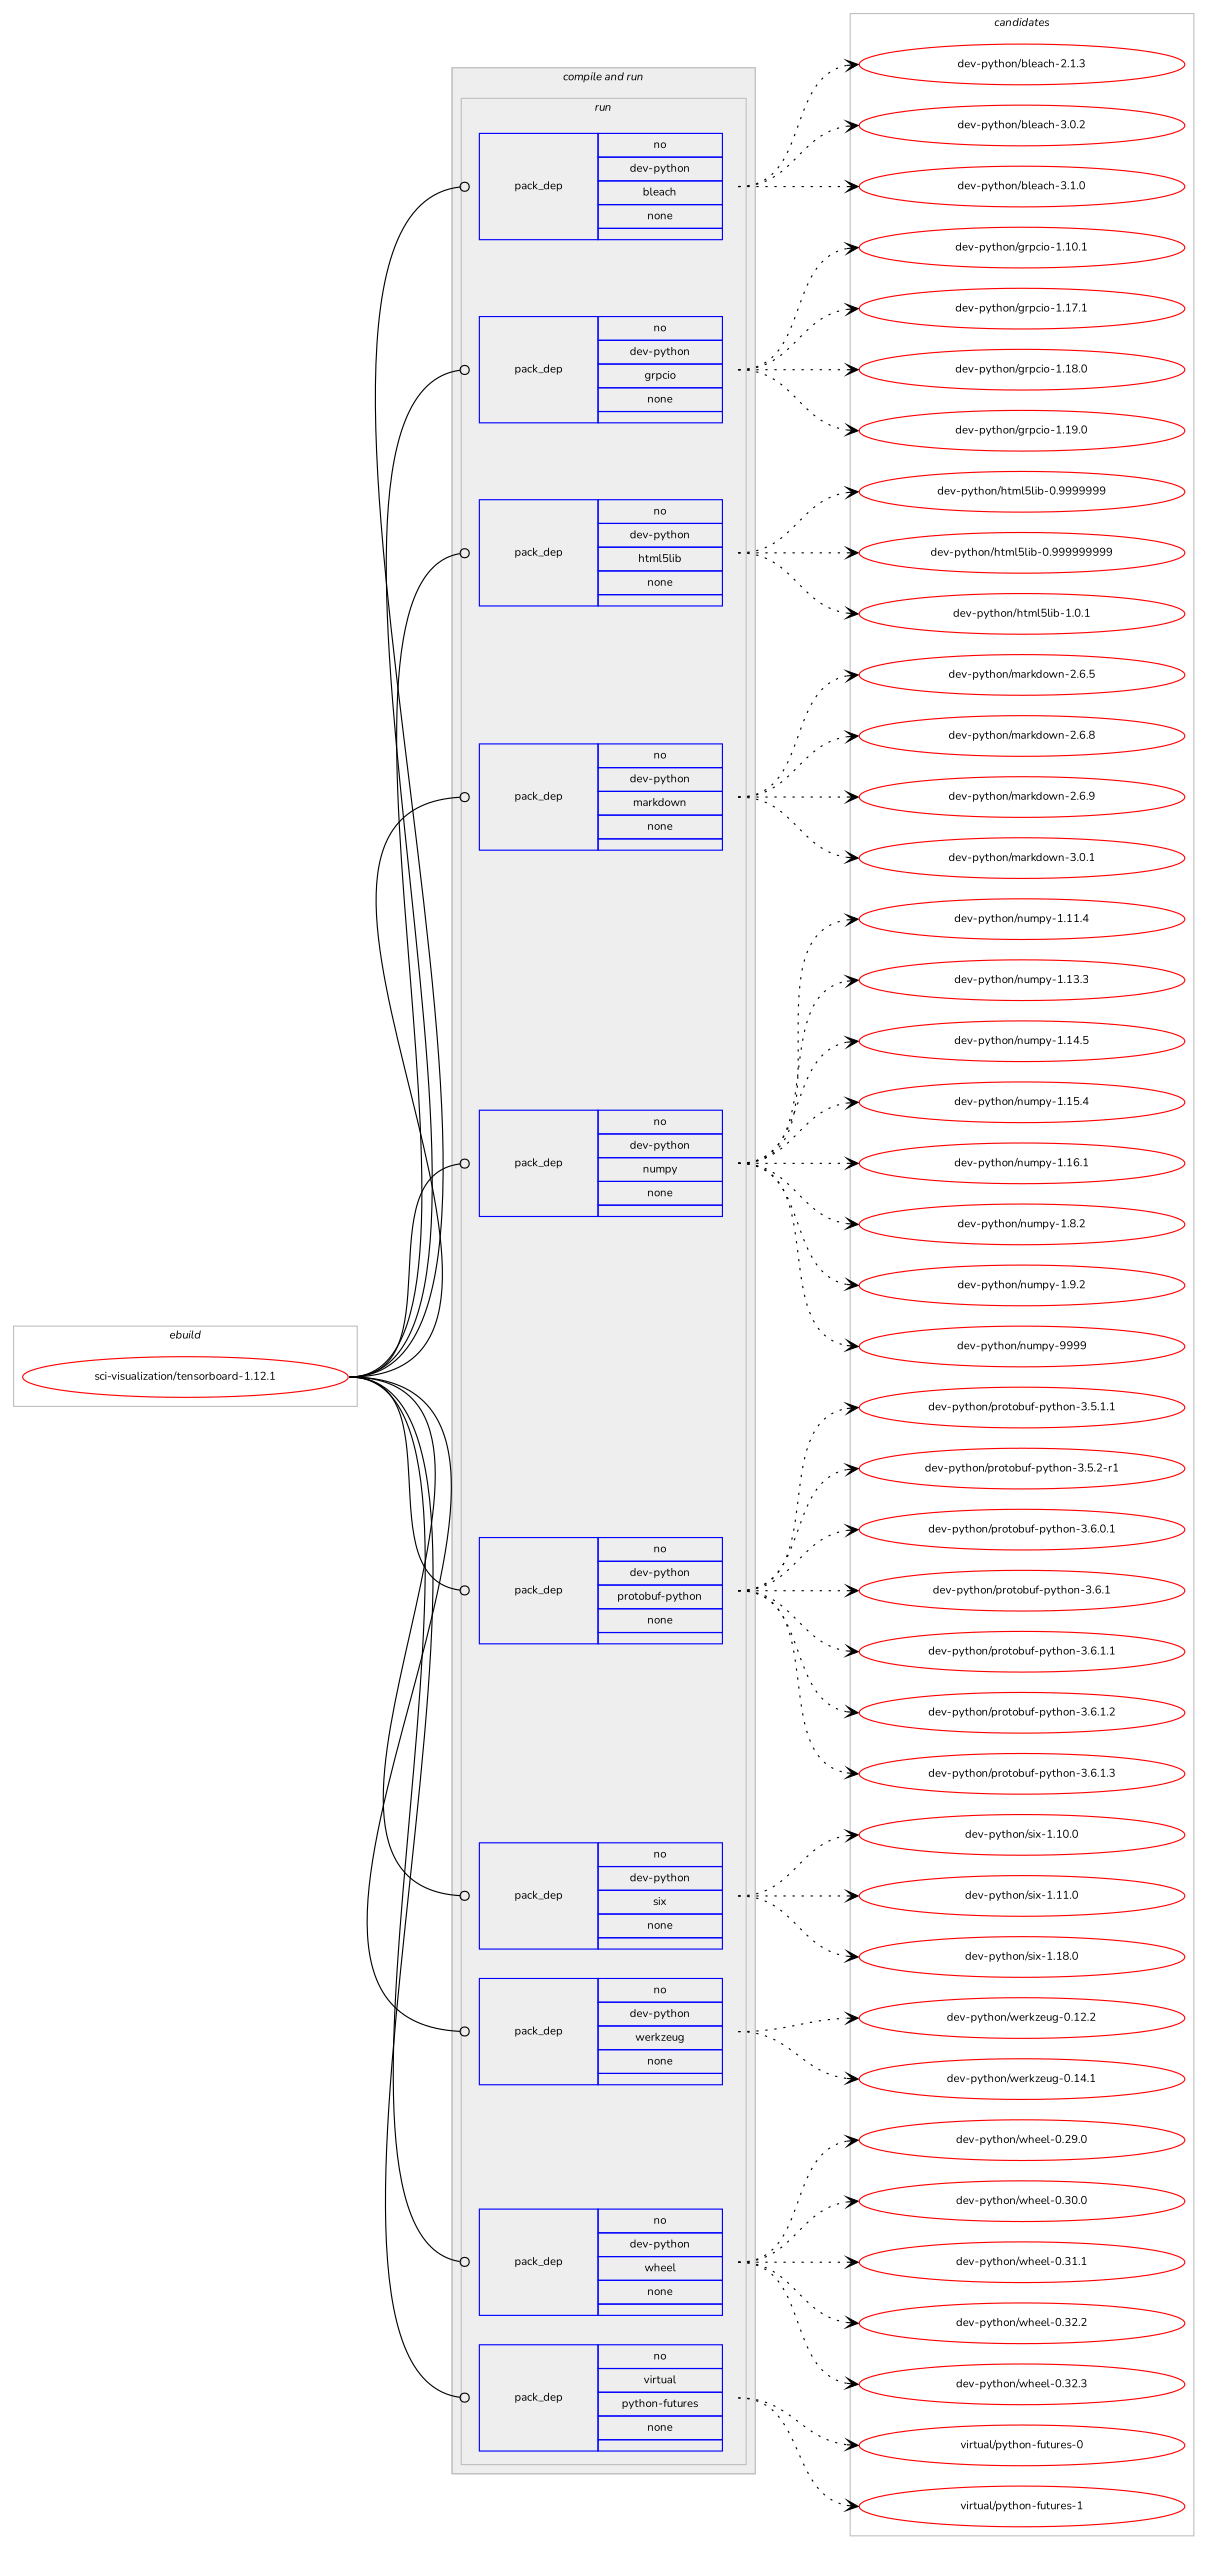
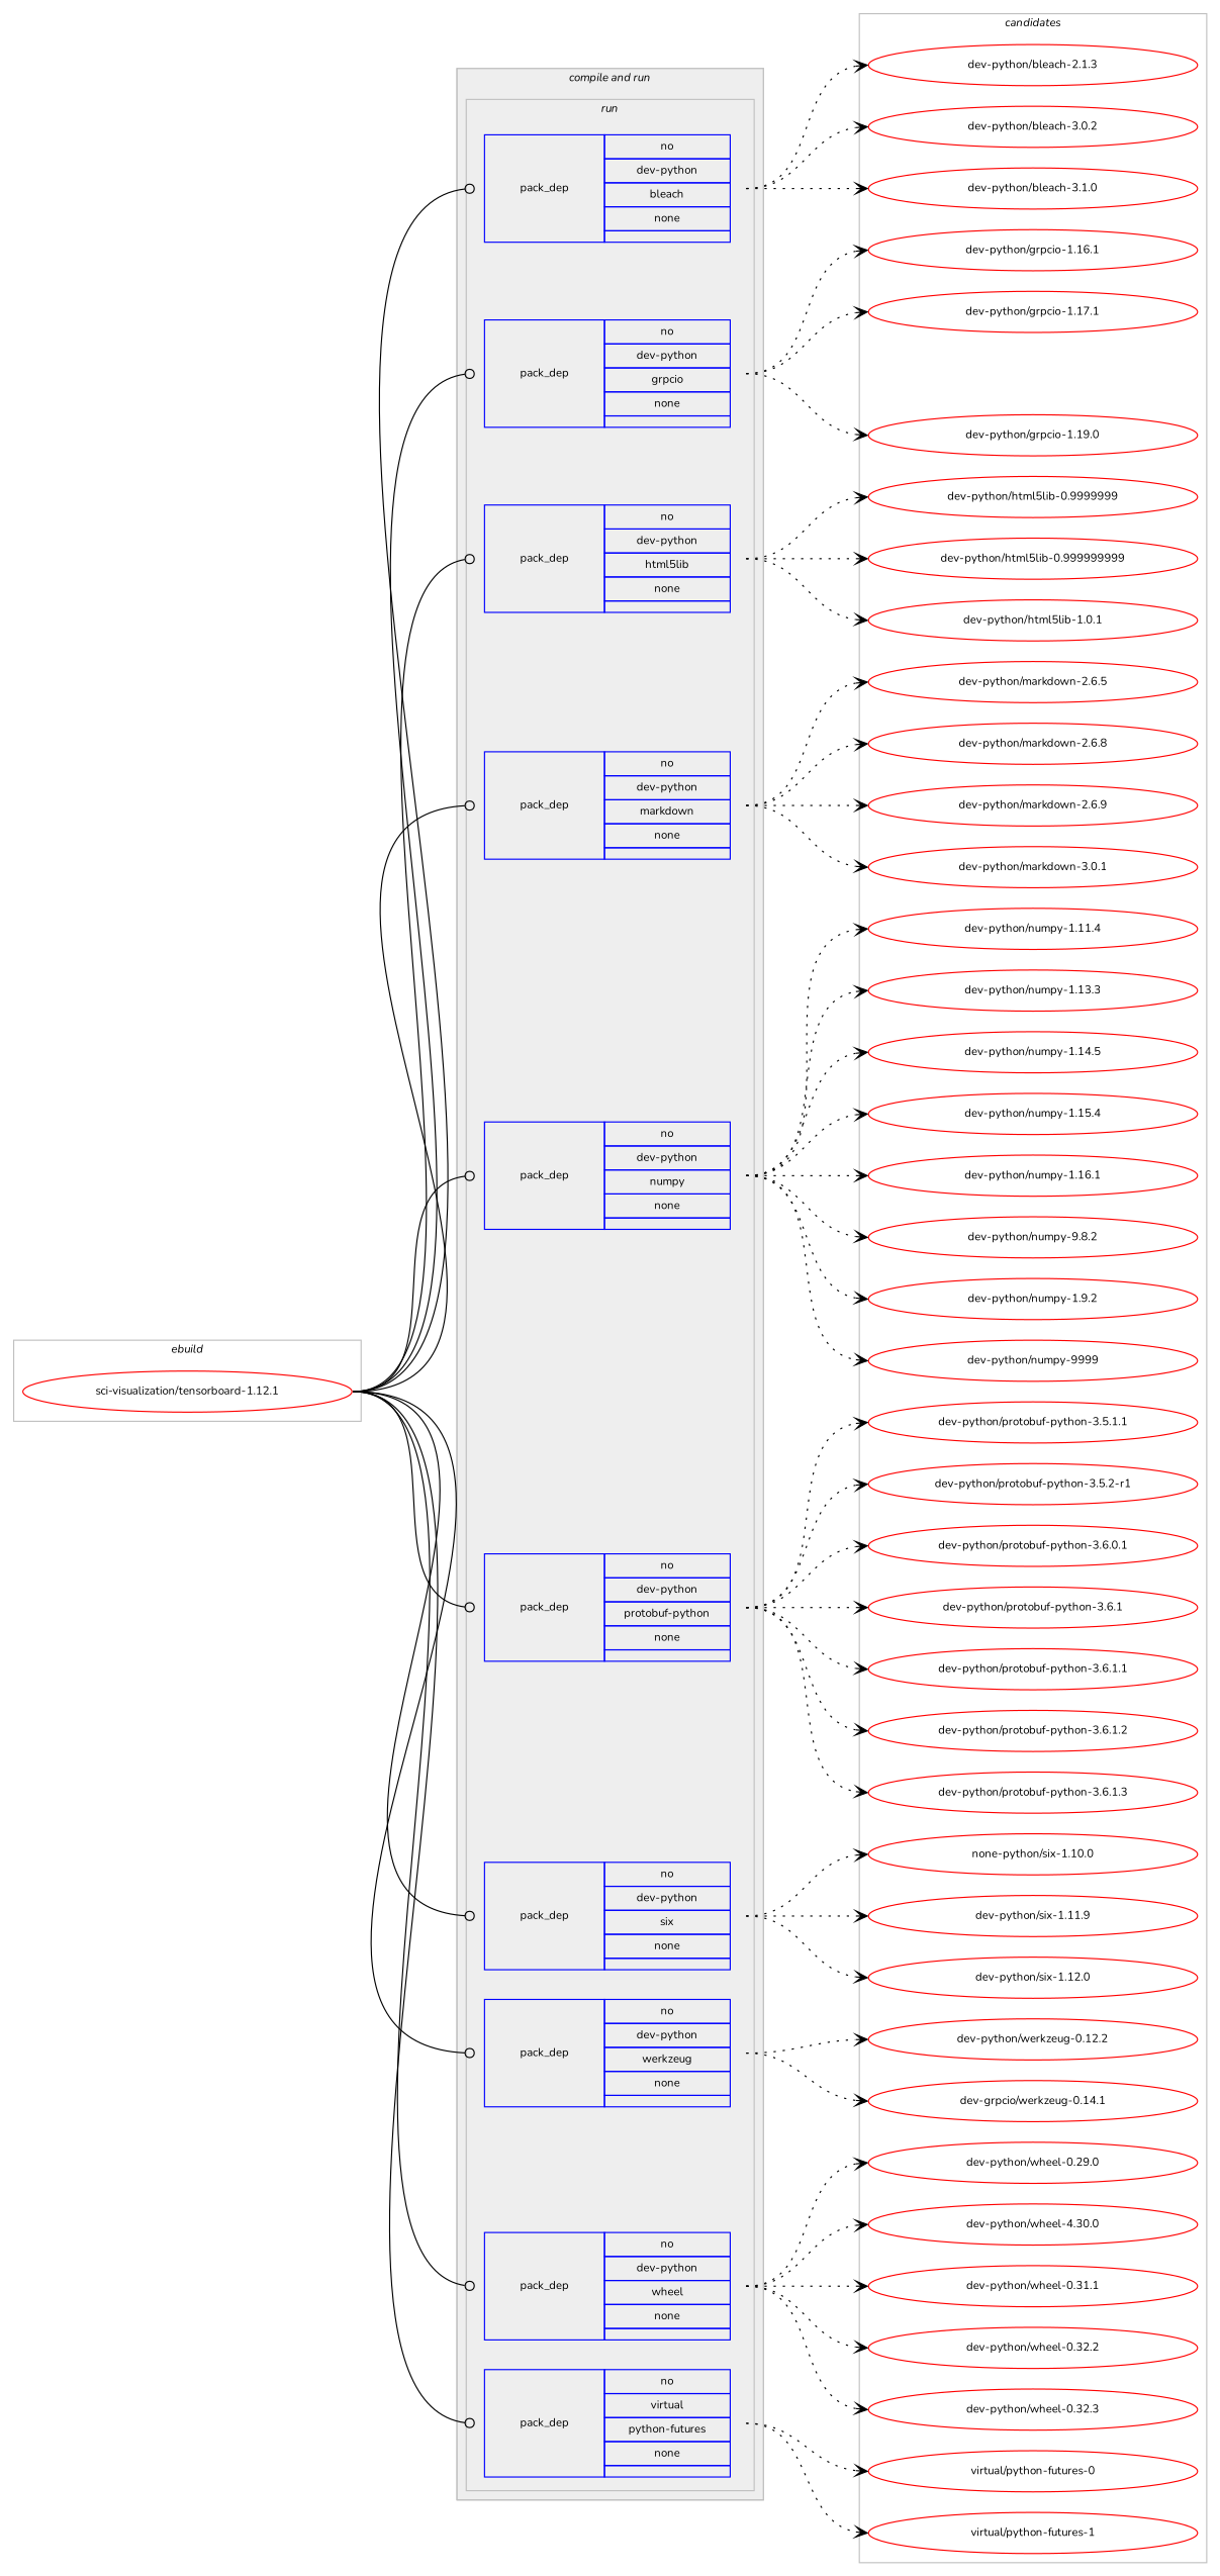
  digraph {
    compound=true
    concentrate=true
    fontname=Nunito
    fontsize=10
    newrank=true
    rankdir=LR
    ranksep=1.5
    node [color=red fontname=Nunito fontsize=10]
    edge [arrowhead=vee fontname=Nunito headport=w style=dotted tailport=e weight=100]
    n1 [label="sci-visualization/tensorboard-1.12.1" width=4]
    n2 [color=blue label=<<TABLE BORDER="0" CELLBORDER="1" CELLSPACING="0" CELLPADDING="4" WIDTH="220"><TR><TD ROWSPAN="6" CELLPADDING="30">pack_dep</TD></TR><TR><TD WIDTH="110">no</TD></TR><TR><TD>dev-python</TD></TR><TR><TD>bleach</TD></TR><TR><TD>none</TD></TR><TR><TD></TD></TR></TABLE>> shape=none]
    n3 [color=blue label=<<TABLE BORDER="0" CELLBORDER="1" CELLSPACING="0" CELLPADDING="4" WIDTH="220"><TR><TD ROWSPAN="6" CELLPADDING="30">pack_dep</TD></TR><TR><TD WIDTH="110">no</TD></TR><TR><TD>dev-python</TD></TR><TR><TD>grpcio</TD></TR><TR><TD>none</TD></TR><TR><TD></TD></TR></TABLE>> shape=none]
    n4 [color=blue label=<<TABLE BORDER="0" CELLBORDER="1" CELLSPACING="0" CELLPADDING="4" WIDTH="220"><TR><TD ROWSPAN="6" CELLPADDING="30">pack_dep</TD></TR><TR><TD WIDTH="110">no</TD></TR><TR><TD>dev-python</TD></TR><TR><TD>html5lib</TD></TR><TR><TD>none</TD></TR><TR><TD></TD></TR></TABLE>> shape=none]
    n5 [color=blue label=<<TABLE BORDER="0" CELLBORDER="1" CELLSPACING="0" CELLPADDING="4" WIDTH="220"><TR><TD ROWSPAN="6" CELLPADDING="30">pack_dep</TD></TR><TR><TD WIDTH="110">no</TD></TR><TR><TD>dev-python</TD></TR><TR><TD>markdown</TD></TR><TR><TD>none</TD></TR><TR><TD></TD></TR></TABLE>> shape=none]
    n6 [color=blue label=<<TABLE BORDER="0" CELLBORDER="1" CELLSPACING="0" CELLPADDING="4" WIDTH="220"><TR><TD ROWSPAN="6" CELLPADDING="30">pack_dep</TD></TR><TR><TD WIDTH="110">no</TD></TR><TR><TD>dev-python</TD></TR><TR><TD>numpy</TD></TR><TR><TD>none</TD></TR><TR><TD></TD></TR></TABLE>> shape=none]
    n7 [color=blue label=<<TABLE BORDER="0" CELLBORDER="1" CELLSPACING="0" CELLPADDING="4" WIDTH="220"><TR><TD ROWSPAN="6" CELLPADDING="30">pack_dep</TD></TR><TR><TD WIDTH="110">no</TD></TR><TR><TD>dev-python</TD></TR><TR><TD>protobuf-python</TD></TR><TR><TD>none</TD></TR><TR><TD></TD></TR></TABLE>> shape=none]
    n8 [color=blue label=<<TABLE BORDER="0" CELLBORDER="1" CELLSPACING="0" CELLPADDING="4" WIDTH="220"><TR><TD ROWSPAN="6" CELLPADDING="30">pack_dep</TD></TR><TR><TD WIDTH="110">no</TD></TR><TR><TD>dev-python</TD></TR><TR><TD>six</TD></TR><TR><TD>none</TD></TR><TR><TD></TD></TR></TABLE>> shape=none]
    n9 [color=blue label=<<TABLE BORDER="0" CELLBORDER="1" CELLSPACING="0" CELLPADDING="4" WIDTH="220"><TR><TD ROWSPAN="6" CELLPADDING="30">pack_dep</TD></TR><TR><TD WIDTH="110">no</TD></TR><TR><TD>dev-python</TD></TR><TR><TD>werkzeug</TD></TR><TR><TD>none</TD></TR><TR><TD></TD></TR></TABLE>> shape=none]
    n10 [color=blue label=<<TABLE BORDER="0" CELLBORDER="1" CELLSPACING="0" CELLPADDING="4" WIDTH="220"><TR><TD ROWSPAN="6" CELLPADDING="30">pack_dep</TD></TR><TR><TD WIDTH="110">no</TD></TR><TR><TD>dev-python</TD></TR><TR><TD>wheel</TD></TR><TR><TD>none</TD></TR><TR><TD></TD></TR></TABLE>> shape=none]
    n11 [color=blue label=<<TABLE BORDER="0" CELLBORDER="1" CELLSPACING="0" CELLPADDING="4" WIDTH="220"><TR><TD ROWSPAN="6" CELLPADDING="30">pack_dep</TD></TR><TR><TD WIDTH="110">no</TD></TR><TR><TD>virtual</TD></TR><TR><TD>python-futures</TD></TR><TR><TD>none</TD></TR><TR><TD></TD></TR></TABLE>> shape=none]
    n12 [label="dev-python/bleach-2.1.3" width=4]
    n13 [label="dev-python/bleach-3.0.2" width=4]
    n14 [label="dev-python/bleach-3.1.0" width=4]
-   n15 [label="dev-python/grpcio-1.10.1" width=4]
+   n15 [label="dev-python/grpcio-1.16.1" width=4]
    n16 [label="dev-python/grpcio-1.17.1" width=4]
-   n17 [label="dev-python/grpcio-1.18.0" width=4]
    n18 [label="dev-python/grpcio-1.19.0" width=4]
    n19 [label="dev-python/html5lib-0.9999999" width=4]
    n20 [label="dev-python/html5lib-0.999999999" width=4]
    n21 [label="dev-python/html5lib-1.0.1" width=4]
    n22 [label="dev-python/markdown-2.6.5" width=4]
    n23 [label="dev-python/markdown-2.6.8" width=4]
    n24 [label="dev-python/markdown-2.6.9" width=4]
    n25 [label="dev-python/markdown-3.0.1" width=4]
    n26 [label="dev-python/numpy-1.11.4" width=4]
    n27 [label="dev-python/numpy-1.13.3" width=4]
    n28 [label="dev-python/numpy-1.14.5" width=4]
    n29 [label="dev-python/numpy-1.15.4" width=4]
    n30 [label="dev-python/numpy-1.16.1" width=4]
-   n31 [label="dev-python/numpy-1.8.2" width=4]
+   n31 [label="dev-python/numpy-9.8.2" width=4]
    n32 [label="dev-python/numpy-1.9.2" width=4]
    n33 [label="dev-python/numpy-9999" width=4]
    n34 [label="dev-python/protobuf-python-3.5.1.1" width=4]
    n35 [label="dev-python/protobuf-python-3.5.2-r1" width=4]
    n36 [label="dev-python/protobuf-python-3.6.0.1" width=4]
    n37 [label="dev-python/protobuf-python-3.6.1" width=4]
    n38 [label="dev-python/protobuf-python-3.6.1.1" width=4]
    n39 [label="dev-python/protobuf-python-3.6.1.2" width=4]
    n40 [label="dev-python/protobuf-python-3.6.1.3" width=4]
-   n41 [label="dev-python/six-1.10.0" width=4]
-   n42 [label="dev-python/six-1.11.0" width=4]
-   n43 [label="dev-python/six-1.18.0" width=4]
+   n41 [label="none-python/six-1.10.0" width=4]
+   n42 [label="dev-python/six-1.11.9" width=4]
+   n43 [label="dev-python/six-1.12.0" width=4]
    n44 [label="dev-python/werkzeug-0.12.2" width=4]
-   n45 [label="dev-python/werkzeug-0.14.1" width=4]
+   n45 [label="dev-grpcio/werkzeug-0.14.1" width=4]
    n46 [label="dev-python/wheel-0.29.0" width=4]
-   n47 [label="dev-python/wheel-0.30.0" width=4]
+   n47 [label="dev-python/wheel-4.30.0" width=4]
    n48 [label="dev-python/wheel-0.31.1" width=4]
    n49 [label="dev-python/wheel-0.32.2" width=4]
    n50 [label="dev-python/wheel-0.32.3" width=4]
    n51 [label="virtual/python-futures-0" width=4]
    n52 [label="virtual/python-futures-1" width=4]
    subgraph cluster_1 {
      color=gray
      label=<<i>ebuild</i>>
      rank=same
      n1
    }
    subgraph cluster_2 {
      color=gray
      label=<<i>dependencies</i>>
      subgraph cluster_3 {
        color=gray
        fillcolor="#eeeeee"
        label=<<i>compile</i>>
        style=filled
      }
      subgraph cluster_4 {
        color=gray
        fillcolor="#eeeeee"
        label=<<i>compile and run</i>>
        style=filled
      }
      subgraph cluster_5 {
        color=gray
        fillcolor="#eeeeee"
        label=<<i>run</i>>
        style=filled
        subgraph sub_6 {
          color=gray
          fillcolor="#eeeeee"
          label=<<i>run</i>>
          style=filled
          n2
        }
        subgraph sub_7 {
          color=gray
          fillcolor="#eeeeee"
          label=<<i>run</i>>
          style=filled
          n3
        }
        subgraph sub_8 {
          color=gray
          fillcolor="#eeeeee"
          label=<<i>run</i>>
          style=filled
          n4
        }
        subgraph sub_9 {
          color=gray
          fillcolor="#eeeeee"
          label=<<i>run</i>>
          style=filled
          n5
        }
        subgraph sub_10 {
          color=gray
          fillcolor="#eeeeee"
          label=<<i>run</i>>
          style=filled
          n6
        }
        subgraph sub_11 {
          color=gray
          fillcolor="#eeeeee"
          label=<<i>run</i>>
          style=filled
          n7
        }
        subgraph sub_12 {
          color=gray
          fillcolor="#eeeeee"
          label=<<i>run</i>>
          style=filled
          n8
        }
        subgraph sub_13 {
          color=gray
          fillcolor="#eeeeee"
          label=<<i>run</i>>
          style=filled
          n9
        }
        subgraph sub_14 {
          color=gray
          fillcolor="#eeeeee"
          label=<<i>run</i>>
          style=filled
          n10
        }
        subgraph sub_15 {
          color=gray
          fillcolor="#eeeeee"
          label=<<i>run</i>>
          style=filled
          n11
        }
      }
    }
    subgraph cluster_16 {
      color=gray
      label=<<i>candidates</i>>
      rank=same
      subgraph sub_17 {
        color=black
        label=<<i>candidates</i>>
        nodesep=1
        rank=same
        n12
        n13
        n14
      }
      subgraph sub_18 {
        color=black
        label=<<i>candidates</i>>
        nodesep=1
        rank=same
        n15
        n16
-       n17
        n18
      }
      subgraph sub_19 {
        color=black
        label=<<i>candidates</i>>
        nodesep=1
        rank=same
        n19
        n20
        n21
      }
      subgraph sub_20 {
        color=black
        label=<<i>candidates</i>>
        nodesep=1
        rank=same
        n22
        n23
        n24
        n25
      }
      subgraph sub_21 {
        color=black
        label=<<i>candidates</i>>
        nodesep=1
        rank=same
        n26
        n27
        n28
        n29
        n30
        n31
        n32
        n33
      }
      subgraph sub_22 {
        color=black
        label=<<i>candidates</i>>
        nodesep=1
        rank=same
        n34
        n35
        n36
        n37
        n38
        n39
        n40
      }
      subgraph sub_23 {
        color=black
        label=<<i>candidates</i>>
        nodesep=1
        rank=same
        n41
        n42
        n43
      }
      subgraph sub_24 {
        color=black
        label=<<i>candidates</i>>
        nodesep=1
        rank=same
        n44
        n45
      }
      subgraph sub_25 {
        color=black
        label=<<i>candidates</i>>
        nodesep=1
        rank=same
        n46
        n47
        n48
        n49
        n50
      }
      subgraph sub_26 {
        color=black
        label=<<i>candidates</i>>
        nodesep=1
        rank=same
        n51
        n52
      }
    }
    n1 -> n2 [arrowhead=odot style=solid weight=20]
    n1 -> n3 [arrowhead=odot style=solid weight=20]
    n1 -> n4 [arrowhead=odot style=solid weight=20]
    n1 -> n5 [arrowhead=odot style=solid weight=20]
    n1 -> n6 [arrowhead=odot style=solid weight=20]
    n1 -> n7 [arrowhead=odot style=solid weight=20]
    n1 -> n8 [arrowhead=odot style=solid weight=20]
    n1 -> n9 [arrowhead=odot style=solid weight=20]
    n1 -> n10 [arrowhead=odot style=solid weight=20]
    n1 -> n11 [arrowhead=odot style=solid weight=20]
    n2 -> n12
    n2 -> n13
    n2 -> n14
    n3 -> n15
    n3 -> n16
-   n3 -> n17
    n3 -> n18
    n4 -> n19
    n4 -> n20
    n4 -> n21
    n5 -> n22
    n5 -> n23
    n5 -> n24
    n5 -> n25
    n6 -> n26
    n6 -> n27
    n6 -> n28
    n6 -> n29
    n6 -> n30
    n6 -> n31
    n6 -> n32
    n6 -> n33
    n7 -> n34
    n7 -> n35
    n7 -> n36
    n7 -> n37
    n7 -> n38
    n7 -> n39
    n7 -> n40
    n8 -> n41
    n8 -> n42
    n8 -> n43
    n9 -> n44
    n9 -> n45
    n10 -> n46
    n10 -> n47
    n10 -> n48
    n10 -> n49
    n10 -> n50
    n11 -> n51
    n11 -> n52
  }
